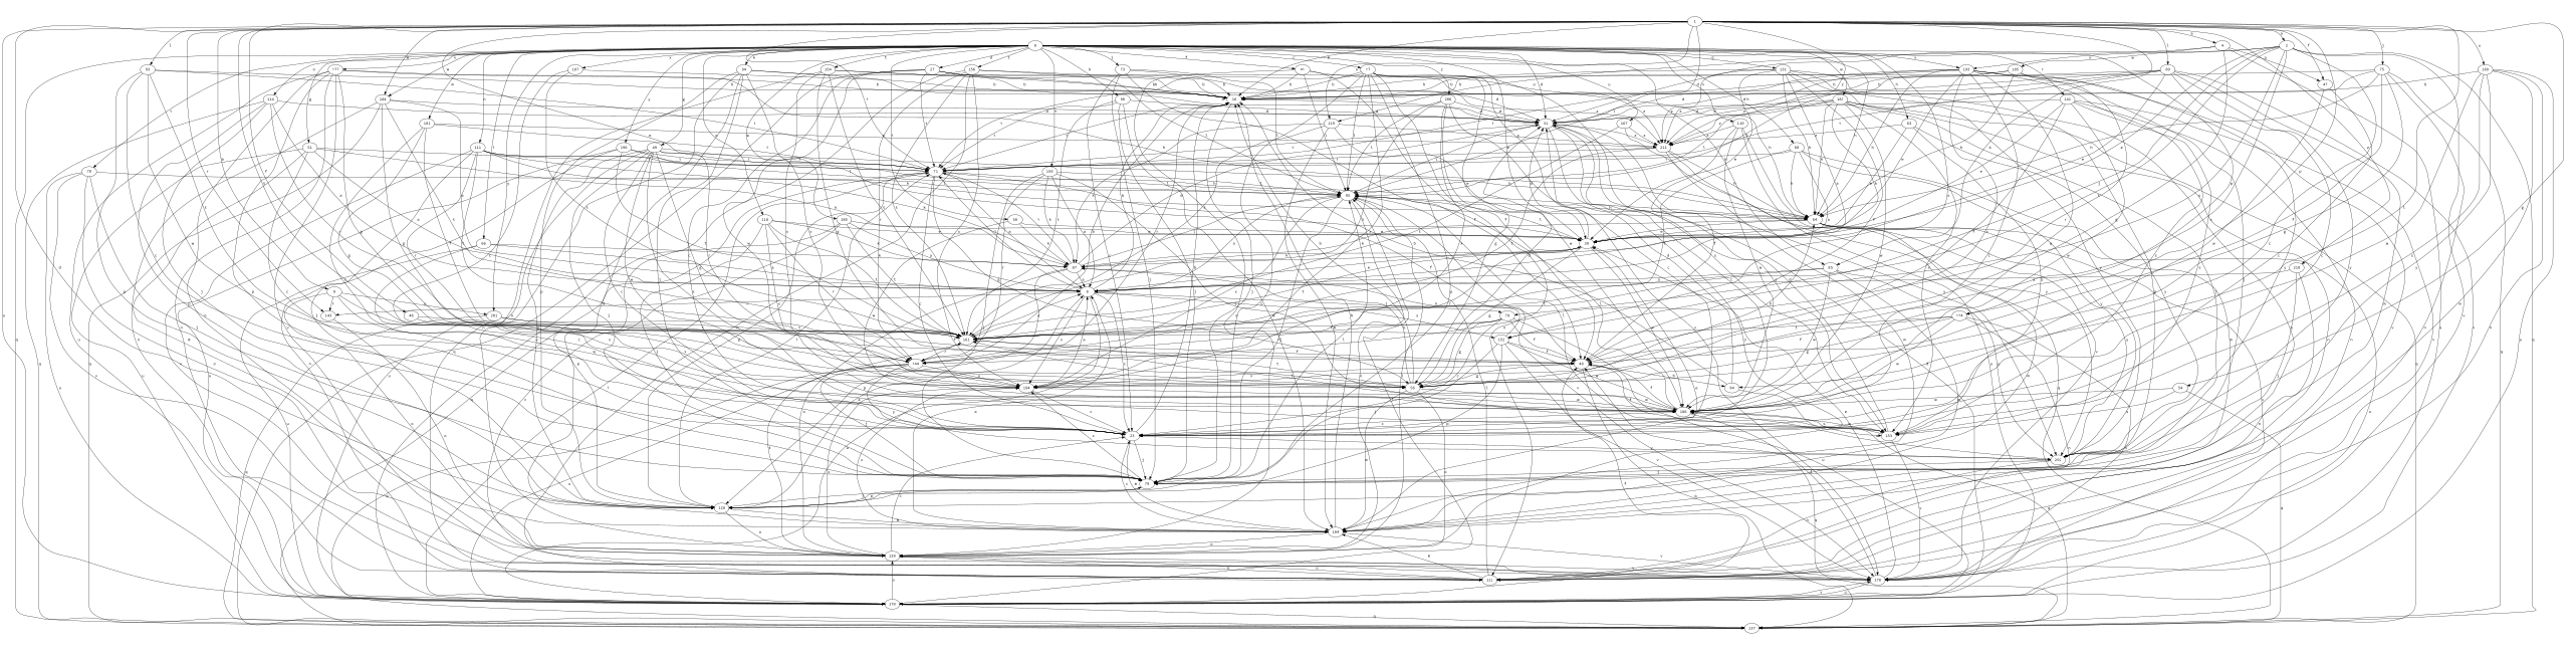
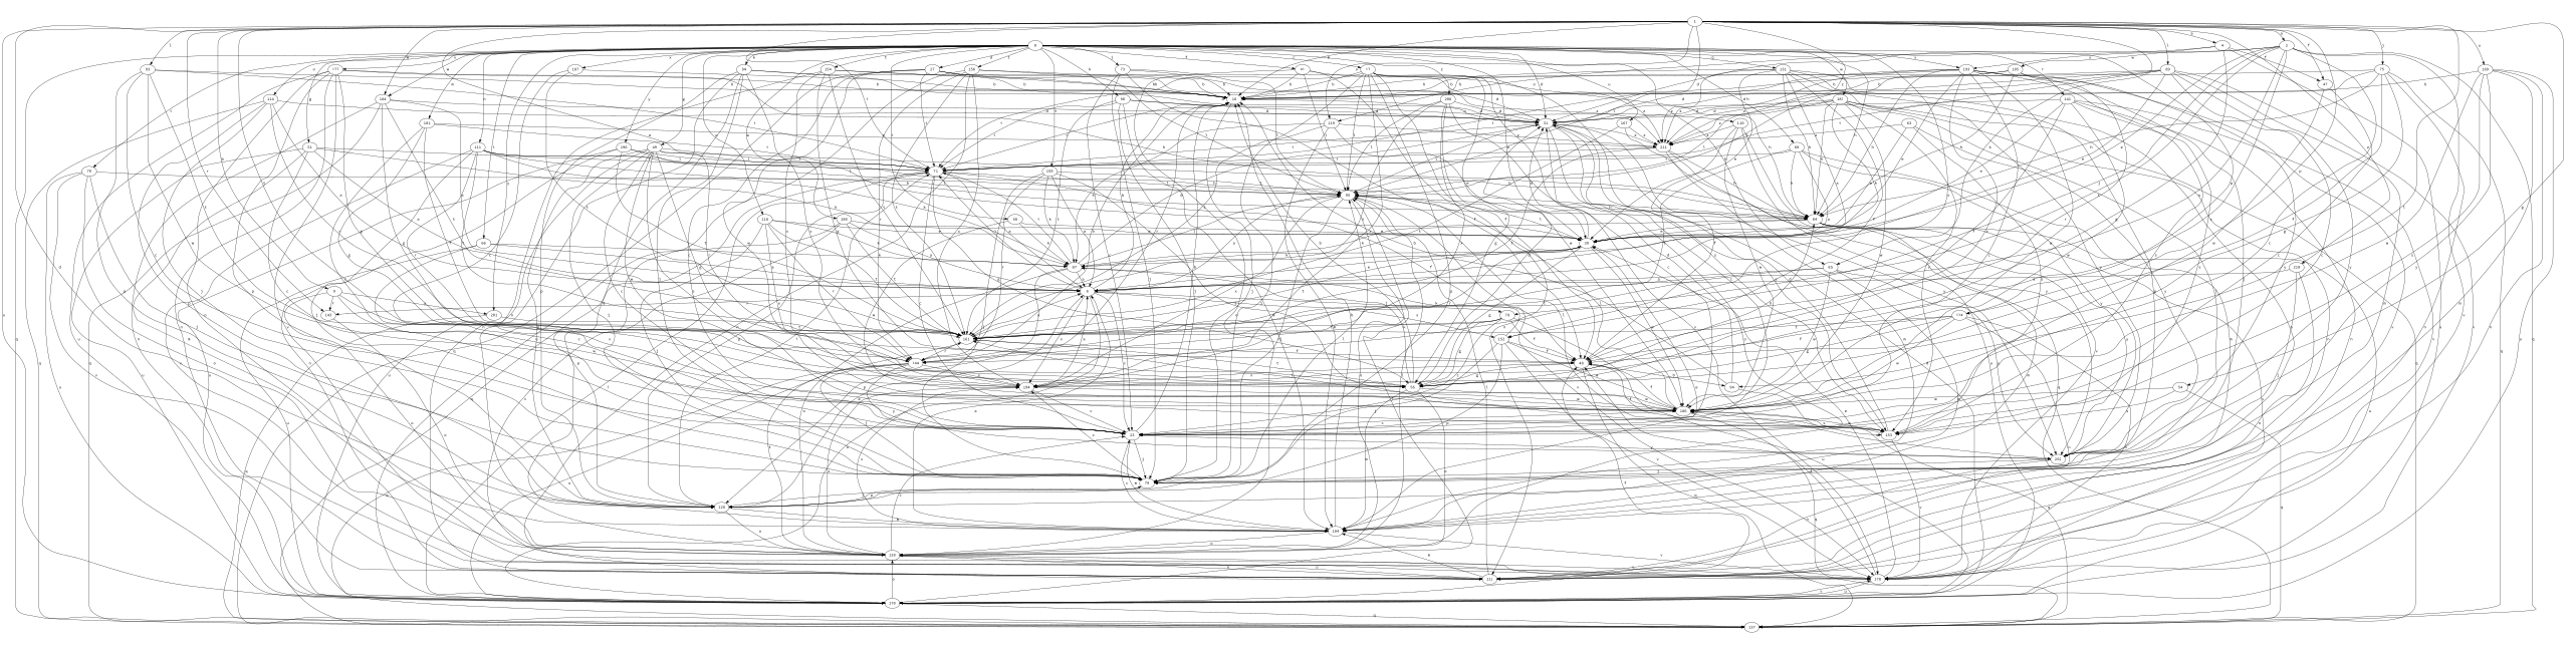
  strict digraph {
    fontname="Source Code Pro"
    node [fontname="Source Code Pro"]
    edge [fontname="Source Code Pro"]
    0
    17
    27
    31
    39
    41
    49
    51
    60
    63
    64
    66
    68
    70
    73
    80
    84
    85
    101
    110
    111
    114
    118
    124
    131
    137
    141
    152
    154
    156
    159
    167
    177
    180
    183
    184
    187
    193
    196
    201
    206
    16
    71
    95
    128
    161
    178
    194
    186
    48
    153
    211
    23
    120
    202
    56
    144
    87
    112
    170
    79
    8
    104
    1
    2
    4
    9
-   46
    47
    54
    75
    89
    93
    94
    119
    143
    169
    210
    78
    185
    0 -> 17 [label=c]
    0 -> 27 [label=d]
    0 -> 31 [label=d]
    0 -> 39 [label=e]
    0 -> 41 [label=f]
    0 -> 49 [label=g]
    0 -> 51 [label=g]
    0 -> 60 [label=h]
-   0 -> 63 [label=h]
    0 -> 64 [label=h]
    0 -> 66 [label=i]
    0 -> 68 [label=i]
    0 -> 70 [label=i]
    0 -> 73 [label=j]
    0 -> 80 [label=k]
    0 -> 84 [label=k]
    0 -> 85 [label=k]
    0 -> 101 [label=m]
-   0 -> 110 [label=n]
+   80 -> 110 [label=n]
    0 -> 111 [label=n]
    0 -> 114 [label=o]
    0 -> 118 [label=o]
    0 -> 124 [label=p]
    0 -> 131 [label=q]
    0 -> 137 [label=q]
    0 -> 141 [label=r]
    0 -> 152 [label=s]
    0 -> 154 [label=t]
    0 -> 156 [label=t]
    0 -> 159 [label=t]
    0 -> 167 [label=u]
    0 -> 177 [label=v]
    0 -> 180 [label=w]
    0 -> 183 [label=w]
    0 -> 184 [label=w]
    0 -> 187 [label=x]
    0 -> 193 [label=x]
    0 -> 196 [label=y]
    0 -> 201 [label=y]
    0 -> 206 [label=z]
    17 -> 16 [label=b]
    17 -> 71 [label=i]
    17 -> 95 [label=l]
    17 -> 128 [label=p]
    17 -> 161 [label=t]
    17 -> 178 [label=v]
    17 -> 194 [label=x]
    17 -> 186 [label=w]
    17 -> 48 [label=f]
    17 -> 153 [label=s]
    27 -> 31 [label=d]
    27 -> 137 [label=q]
    27 -> 16 [label=b]
    27 -> 71 [label=i]
    27 -> 186 [label=w]
    27 -> 211 [label=z]
    27 -> 23 [label=c]
    31 -> 71 [label=i]
    31 -> 95 [label=l]
    31 -> 153 [label=s]
    31 -> 211 [label=z]
    31 -> 23 [label=c]
    31 -> 120 [label=o]
    31 -> 202 [label=y]
    39 -> 31 [label=d]
    39 -> 95 [label=l]
    39 -> 161 [label=t]
    39 -> 186 [label=w]
    39 -> 56 [label=g]
    39 -> 144 [label=r]
    39 -> 87 [label=k]
    41 -> 64 [label=h]
    41 -> 16 [label=b]
    41 -> 95 [label=l]
    41 -> 120 [label=o]
    41 -> 112 [label=n]
    49 -> 64 [label=h]
    49 -> 71 [label=i]
    49 -> 128 [label=p]
    49 -> 186 [label=w]
    49 -> 153 [label=s]
    49 -> 23 [label=c]
    49 -> 56 [label=g]
    49 -> 144 [label=r]
    49 -> 170 [label=u]
    49 -> 79 [label=j]
    51 -> 71 [label=i]
    51 -> 23 [label=c]
    51 -> 87 [label=k]
    51 -> 170 [label=u]
    51 -> 8 [label=a]
    51 -> 104 [label=m]
    60 -> 64 [label=h]
    60 -> 71 [label=i]
    60 -> 161 [label=t]
    60 -> 202 [label=y]
    60 -> 8 [label=a]
    60 -> 104 [label=m]
    63 -> 39 [label=e]
    63 -> 153 [label=s]
    63 -> 211 [label=z]
    63 -> 202 [label=y]
    64 -> 39 [label=e]
    64 -> 178 [label=v]
    64 -> 202 [label=y]
    64 -> 87 [label=k]
    64 -> 170 [label=u]
    64 -> 104 [label=m]
    66 -> 23 [label=c]
    66 -> 87 [label=k]
    66 -> 170 [label=u]
    66 -> 8 [label=a]
    68 -> 39 [label=e]
    68 -> 186 [label=w]
    68 -> 87 [label=k]
    70 -> 95 [label=l]
    70 -> 178 [label=v]
    70 -> 120 [label=o]
    70 -> 170 [label=u]
    70 -> 79 [label=j]
    73 -> 16 [label=b]
    73 -> 95 [label=l]
    73 -> 48 [label=f]
    73 -> 23 [label=c]
    73 -> 79 [label=j]
    80 -> 31 [label=d]
    80 -> 71 [label=i]
    80 -> 161 [label=t]
    80 -> 79 [label=j]
    80 -> 104 [label=m]
    84 -> 31 [label=d]
    84 -> 16 [label=b]
    84 -> 128 [label=p]
    84 -> 194 [label=x]
    84 -> 112 [label=n]
    84 -> 79 [label=j]
    84 -> 104 [label=m]
    85 -> 161 [label=t]
    85 -> 186 [label=w]
    85 -> 202 [label=y]
    85 -> 8 [label=a]
    85 -> 104 [label=m]
    101 -> 71 [label=i]
    101 -> 48 [label=f]
    101 -> 211 [label=z]
    101 -> 23 [label=c]
    101 -> 56 [label=g]
    110 -> 178 [label=v]
    110 -> 186 [label=w]
    110 -> 48 [label=f]
    110 -> 211 [label=z]
    110 -> 170 [label=u]
    111 -> 64 [label=h]
    111 -> 71 [label=i]
    111 -> 95 [label=l]
    111 -> 161 [label=t]
    111 -> 178 [label=v]
    111 -> 144 [label=r]
    111 -> 87 [label=k]
    111 -> 79 [label=j]
    114 -> 31 [label=d]
    114 -> 137 [label=q]
    114 -> 128 [label=p]
    114 -> 144 [label=r]
    114 -> 79 [label=j]
    114 -> 8 [label=a]
    118 -> 39 [label=e]
    118 -> 161 [label=t]
    118 -> 194 [label=x]
    118 -> 144 [label=r]
    118 -> 87 [label=k]
    118 -> 79 [label=j]
    124 -> 161 [label=t]
    124 -> 178 [label=v]
    124 -> 186 [label=w]
    124 -> 48 [label=f]
    124 -> 56 [label=g]
    124 -> 112 [label=n]
    131 -> 39 [label=e]
    131 -> 64 [label=h]
    131 -> 16 [label=b]
    131 -> 128 [label=p]
    131 -> 48 [label=f]
    131 -> 211 [label=z]
    131 -> 202 [label=y]
    131 -> 112 [label=n]
    131 -> 8 [label=a]
    141 -> 31 [label=d]
    141 -> 39 [label=e]
    141 -> 178 [label=v]
    141 -> 186 [label=w]
    141 -> 48 [label=f]
    141 -> 153 [label=s]
    141 -> 112 [label=n]
    152 -> 128 [label=p]
    152 -> 178 [label=v]
    152 -> 186 [label=w]
    152 -> 48 [label=f]
    152 -> 87 [label=k]
    152 -> 79 [label=j]
    154 -> 16 [label=b]
    154 -> 161 [label=t]
    154 -> 194 [label=x]
    154 -> 211 [label=z]
    154 -> 120 [label=o]
    154 -> 56 [label=g]
    156 -> 16 [label=b]
    156 -> 95 [label=l]
    156 -> 161 [label=t]
    156 -> 194 [label=x]
    156 -> 144 [label=r]
    156 -> 112 [label=n]
    156 -> 170 [label=u]
    159 -> 95 [label=l]
    159 -> 153 [label=s]
    159 -> 144 [label=r]
    159 -> 87 [label=k]
    159 -> 79 [label=j]
    159 -> 8 [label=a]
    167 -> 161 [label=t]
    167 -> 211 [label=z]
    167 -> 202 [label=y]
    177 -> 64 [label=h]
    177 -> 16 [label=b]
    177 -> 128 [label=p]
    177 -> 178 [label=v]
    177 -> 120 [label=o]
    177 -> 56 [label=g]
    177 -> 112 [label=n]
    177 -> 170 [label=u]
    180 -> 39 [label=e]
    180 -> 128 [label=p]
    180 -> 161 [label=t]
    180 -> 178 [label=v]
    180 -> 8 [label=a]
    183 -> 31 [label=d]
    183 -> 64 [label=h]
    183 -> 137 [label=q]
    183 -> 95 [label=l]
    183 -> 186 [label=w]
    183 -> 153 [label=s]
    183 -> 211 [label=z]
    183 -> 87 [label=k]
    183 -> 112 [label=n]
    183 -> 79 [label=j]
    184 -> 31 [label=d]
    184 -> 137 [label=q]
    184 -> 161 [label=t]
    184 -> 56 [label=g]
    184 -> 112 [label=n]
    184 -> 8 [label=a]
    187 -> 16 [label=b]
    187 -> 161 [label=t]
    187 -> 23 [label=c]
    193 -> 39 [label=e]
    193 -> 64 [label=h]
    193 -> 16 [label=b]
    193 -> 71 [label=i]
    193 -> 178 [label=v]
    193 -> 194 [label=x]
    193 -> 186 [label=w]
    193 -> 153 [label=s]
    193 -> 211 [label=z]
    193 -> 23 [label=c]
    193 -> 79 [label=j]
    196 -> 64 [label=h]
    196 -> 71 [label=i]
    196 -> 161 [label=t]
    196 -> 112 [label=n]
    196 -> 170 [label=u]
    201 -> 137 [label=q]
    201 -> 161 [label=t]
-   201 -> 48 [label=f]
    206 -> 31 [label=d]
    206 -> 95 [label=l]
    206 -> 161 [label=t]
    206 -> 194 [label=x]
    206 -> 23 [label=c]
    206 -> 56 [label=g]
    16 -> 31 [label=d]
    16 -> 71 [label=i]
    16 -> 144 [label=r]
    16 -> 79 [label=j]
    71 -> 137 [label=q]
    71 -> 95 [label=l]
    71 -> 128 [label=p]
    71 -> 48 [label=f]
    71 -> 23 [label=c]
    71 -> 56 [label=g]
    71 -> 8 [label=a]
    95 -> 64 [label=h]
    95 -> 178 [label=v]
    95 -> 194 [label=x]
    95 -> 120 [label=o]
    95 -> 79 [label=j]
    95 -> 8 [label=a]
    128 -> 71 [label=i]
    128 -> 120 [label=o]
    128 -> 79 [label=j]
    128 -> 8 [label=a]
    128 -> 104 [label=m]
    161 -> 48 [label=f]
    161 -> 144 [label=r]
    161 -> 8 [label=a]
    178 -> 39 [label=e]
    178 -> 48 [label=f]
    178 -> 170 [label=u]
    194 -> 186 [label=w]
    194 -> 23 [label=c]
    194 -> 8 [label=a]
    186 -> 137 [label=q]
    186 -> 95 [label=l]
    186 -> 161 [label=t]
    186 -> 48 [label=f]
    186 -> 153 [label=s]
    186 -> 23 [label=c]
    48 -> 137 [label=q]
    48 -> 194 [label=x]
    48 -> 56 [label=g]
    48 -> 94 [label=b]
    153 -> 31 [label=d]
    153 -> 95 [label=l]
    153 -> 178 [label=v]
    153 -> 186 [label=w]
    153 -> 48 [label=f]
    211 -> 64 [label=h]
    211 -> 137 [label=q]
    211 -> 71 [label=i]
    211 -> 161 [label=t]
    211 -> 104 [label=m]
    23 -> 16 [label=b]
    23 -> 202 [label=y]
    23 -> 79 [label=j]
    23 -> 104 [label=m]
    120 -> 95 [label=l]
    120 -> 161 [label=t]
    120 -> 178 [label=v]
    120 -> 194 [label=x]
    120 -> 23 [label=c]
    120 -> 112 [label=n]
    202 -> 186 [label=w]
    202 -> 112 [label=n]
    202 -> 79 [label=j]
    56 -> 31 [label=d]
    56 -> 64 [label=h]
    56 -> 16 [label=b]
    56 -> 161 [label=t]
    56 -> 186 [label=w]
    56 -> 120 [label=o]
    56 -> 87 [label=k]
    56 -> 104 [label=m]
    144 -> 137 [label=q]
    144 -> 16 [label=b]
    144 -> 194 [label=x]
    144 -> 202 [label=y]
    144 -> 170 [label=u]
    144 -> 79 [label=j]
    87 -> 31 [label=d]
    87 -> 71 [label=i]
    87 -> 95 [label=l]
    87 -> 128 [label=p]
    87 -> 120 [label=o]
    87 -> 8 [label=a]
    112 -> 95 [label=l]
    112 -> 120 [label=o]
    112 -> 104 [label=m]
    170 -> 31 [label=d]
    170 -> 137 [label=q]
    170 -> 71 [label=i]
    170 -> 95 [label=l]
    170 -> 178 [label=v]
    170 -> 48 [label=f]
    170 -> 120 [label=o]
    79 -> 95 [label=l]
    79 -> 128 [label=p]
    79 -> 194 [label=x]
    8 -> 39 [label=e]
    8 -> 152 [label=s]
    8 -> 16 [label=b]
    8 -> 71 [label=i]
    8 -> 194 [label=x]
    8 -> 23 [label=c]
    8 -> 170 [label=u]
    8 -> 143 [label=r]
    8 -> 78 [label=j]
    104 -> 39 [label=e]
    104 -> 16 [label=b]
    104 -> 178 [label=v]
    104 -> 194 [label=x]
    104 -> 23 [label=c]
    104 -> 120 [label=o]
    104 -> 8 [label=a]
    1 -> 39 [label=e]
    1 -> 85 [label=k]
    1 -> 124 [label=p]
    1 -> 184 [label=w]
    1 -> 16 [label=b]
    1 -> 71 [label=i]
    1 -> 95 [label=l]
    1 -> 128 [label=d]
    1 -> 161 [label=t]
    1 -> 211 [label=z]
    1 -> 170 [label=u]
    1 -> 2 [label=a]
    1 -> 4 [label=a]
    1 -> 9 [label=b]
-   1 -> 46 [label=f]
    1 -> 47 [label=f]
    1 -> 54 [label=g]
    1 -> 75 [label=j]
    1 -> 89 [label=l]
    1 -> 93 [label=l]
    1 -> 94 [label=l]
    1 -> 119 [label=o]
    1 -> 143 [label=r]
    1 -> 169 [label=u]
    1 -> 210 [label=z]
    2 -> 31 [label=d]
    2 -> 39 [label=e]
    2 -> 137 [label=q]
    2 -> 152 [label=s]
    2 -> 193 [label=x]
    2 -> 161 [label=t]
    2 -> 178 [label=v]
    2 -> 194 [label=x]
    2 -> 23 [label=c]
    2 -> 78 [label=j]
    4 -> 56 [label=g]
    4 -> 170 [label=u]
-   4 -> 47 [label=a]
+   4 -> 47 [label=f]
    4 -> 119 [label=o]
    4 -> 185 [label=w]
    9 -> 201 [label=y]
    9 -> 194 [label=x]
    9 -> 186 [label=w]
    9 -> 120 [label=o]
    9 -> 143 [label=r]
-   46 -> 161 [label=t]
-   46 -> 194 [label=x]
    47 -> 186 [label=w]
    47 -> 23 [label=c]
    54 -> 137 [label=q]
    54 -> 186 [label=w]
    54 -> 153 [label=s]
    75 -> 31 [label=d]
    75 -> 64 [label=h]
    75 -> 137 [label=q]
    75 -> 16 [label=b]
    75 -> 48 [label=f]
    75 -> 56 [label=g]
    75 -> 112 [label=n]
    89 -> 31 [label=d]
    89 -> 39 [label=e]
    89 -> 16 [label=b]
    89 -> 71 [label=i]
    89 -> 178 [label=v]
    89 -> 211 [label=z]
    89 -> 23 [label=c]
    89 -> 202 [label=y]
    89 -> 104 [label=m]
    93 -> 16 [label=b]
    93 -> 71 [label=i]
    93 -> 128 [label=p]
    93 -> 161 [label=t]
    93 -> 186 [label=w]
    93 -> 23 [label=c]
    94 -> 31 [label=d]
    94 -> 137 [label=q]
    94 -> 16 [label=b]
    119 -> 39 [label=e]
    119 -> 211 [label=z]
    119 -> 87 [label=k]
    119 -> 79 [label=j]
    119 -> 104 [label=m]
    143 -> 120 [label=o]
    169 -> 16 [label=b]
    169 -> 186 [label=w]
    169 -> 153 [label=s]
    169 -> 202 [label=y]
    169 -> 112 [label=n]
    169 -> 170 [label=u]
    169 -> 104 [label=m]
    210 -> 112 [label=n]
    210 -> 79 [label=j]
    210 -> 8 [label=a]
    78 -> 161 [label=t]
    78 -> 48 [label=f]
    78 -> 23 [label=c]
    78 -> 56 [label=g]
    78 -> 144 [label=r]
    78 -> 170 [label=u]
    185 -> 64 [label=h]
    185 -> 16 [label=b]
    185 -> 95 [label=l]
    185 -> 202 [label=y]
    185 -> 144 [label=r]
  }
